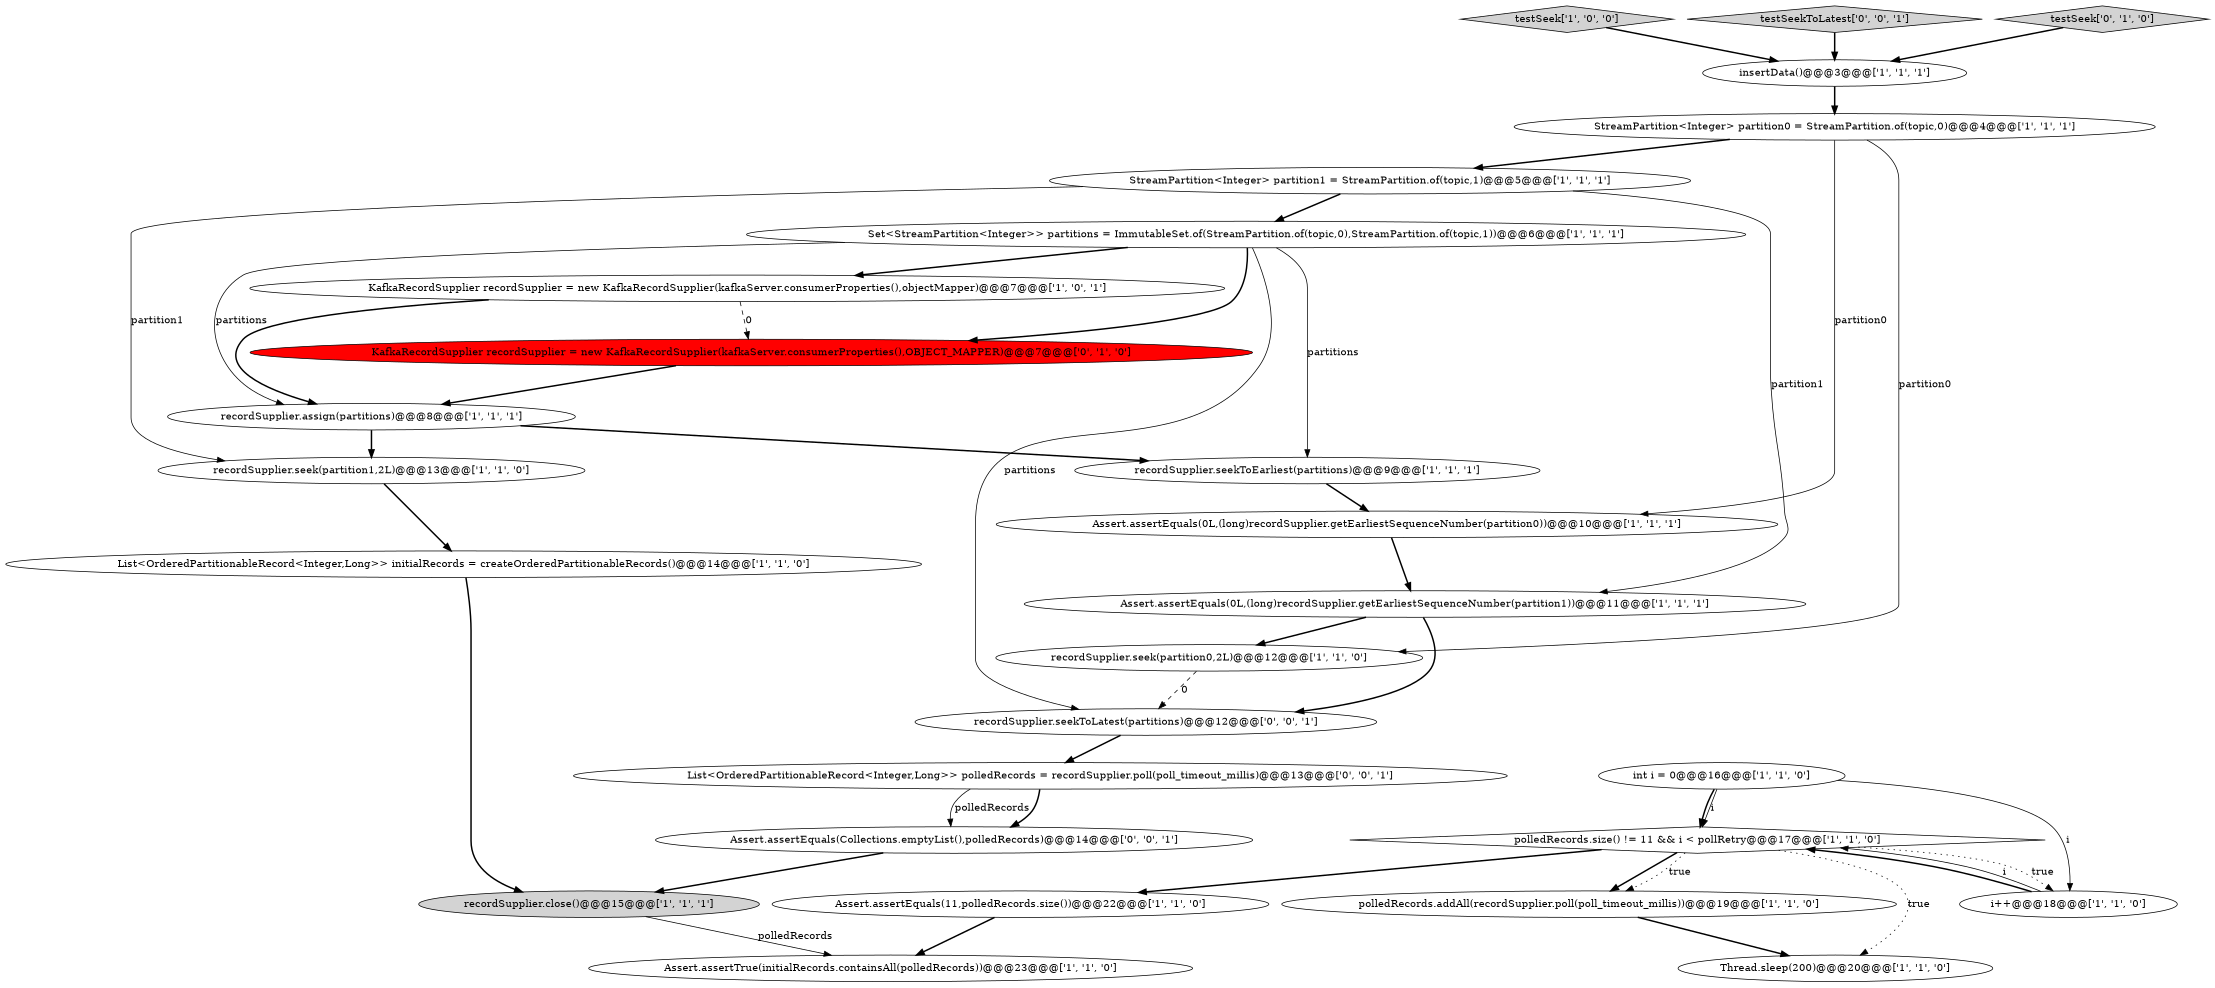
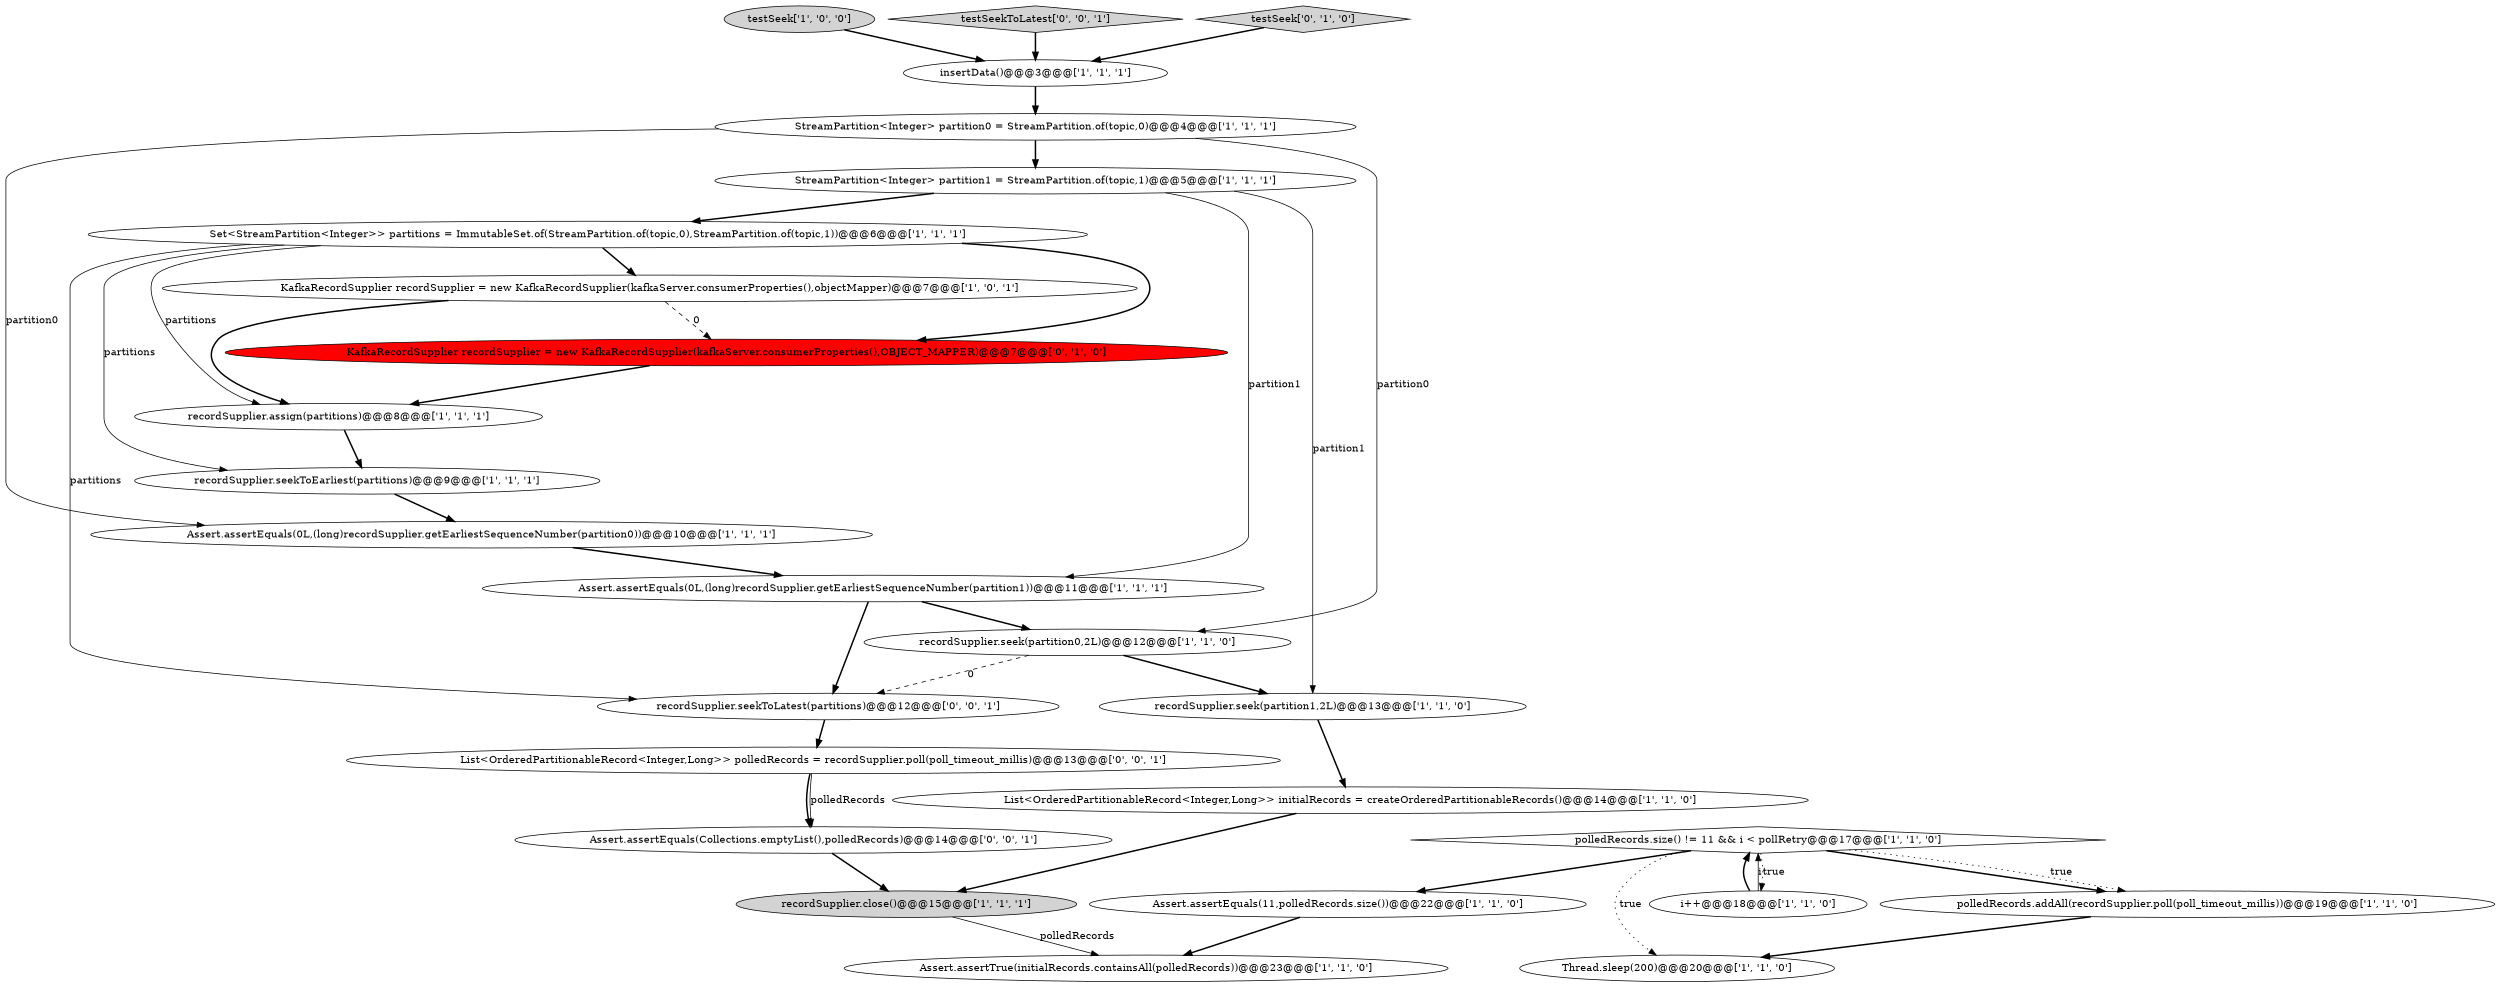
  digraph {
    node [fillcolor=white shape=ellipse style=filled]
    edge [style=bold]
    n1 [label="recordSupplier.seek(partition0,2L)@@@12@@@['1', '1', '0']"]
    n2 [label="recordSupplier.seekToLatest(partitions)@@@12@@@['0', '0', '1']"]
    n3 [label="recordSupplier.seek(partition1,2L)@@@13@@@['1', '1', '0']"]
    n4 [label="List<OrderedPartitionableRecord<Integer,Long>> polledRecords = recordSupplier.poll(poll_timeout_millis)@@@13@@@['0', '0', '1']"]
    n5 [label="List<OrderedPartitionableRecord<Integer,Long>> initialRecords = createOrderedPartitionableRecords()@@@14@@@['1', '1', '0']"]
    n6 [label="Assert.assertEquals(Collections.emptyList(),polledRecords)@@@14@@@['0', '0', '1']"]
    n7 [fillcolor=lightgray label="recordSupplier.close()@@@15@@@['1', '1', '1']"]
    n8 [label="Assert.assertTrue(initialRecords.containsAll(polledRecords))@@@23@@@['1', '1', '0']"]
    n9 [fillcolor=red label="KafkaRecordSupplier recordSupplier = new KafkaRecordSupplier(kafkaServer.consumerProperties(),OBJECT_MAPPER)@@@7@@@['0', '1', '0']"]
    n10 [label="recordSupplier.assign(partitions)@@@8@@@['1', '1', '1']"]
    n11 [label="recordSupplier.seekToEarliest(partitions)@@@9@@@['1', '1', '1']"]
    n12 [label="insertData()@@@3@@@['1', '1', '1']"]
    n13 [label="StreamPartition<Integer> partition0 = StreamPartition.of(topic,0)@@@4@@@['1', '1', '1']"]
    n14 [label="StreamPartition<Integer> partition1 = StreamPartition.of(topic,1)@@@5@@@['1', '1', '1']"]
    n15 [label="Assert.assertEquals(0L,(long)recordSupplier.getEarliestSequenceNumber(partition0))@@@10@@@['1', '1', '1']"]
-   n16 [fillcolor=lightgray label="testSeek['1', '0', '0']" shape=diamond]
+   n16 [fillcolor=lightgray label="testSeek['1', '0', '0']"]
    n17 [fillcolor=lightgray label="testSeekToLatest['0', '0', '1']" shape=diamond]
    n18 [label="Set<StreamPartition<Integer>> partitions = ImmutableSet.of(StreamPartition.of(topic,0),StreamPartition.of(topic,1))@@@6@@@['1', '1', '1']"]
    n19 [label="Assert.assertEquals(0L,(long)recordSupplier.getEarliestSequenceNumber(partition1))@@@11@@@['1', '1', '1']"]
    n20 [label="KafkaRecordSupplier recordSupplier = new KafkaRecordSupplier(kafkaServer.consumerProperties(),objectMapper)@@@7@@@['1', '0', '1']"]
    n21 [label="polledRecords.addAll(recordSupplier.poll(poll_timeout_millis))@@@19@@@['1', '1', '0']"]
    n22 [label="Thread.sleep(200)@@@20@@@['1', '1', '0']"]
    n23 [label="i++@@@18@@@['1', '1', '0']"]
    n24 [label="polledRecords.size() != 11 && i < pollRetry@@@17@@@['1', '1', '0']" shape=diamond]
    n25 [label="Assert.assertEquals(11,polledRecords.size())@@@22@@@['1', '1', '0']"]
    n26 [fillcolor=lightgray label="testSeek['0', '1', '0']" shape=diamond]
-   n27 [label="int i = 0@@@16@@@['1', '1', '0']"]
    n1 -> n2 [label=0 style=dashed]
-   n10 -> n3
+   n1 -> n3
    n2 -> n4
    n3 -> n5
    n4 -> n6 [label=polledRecords style=solid]
    n4 -> n6
    n5 -> n7
    n6 -> n7
    n7 -> n8 [label=polledRecords style=solid]
    n9 -> n10
    n10 -> n11
    n11 -> n15
    n12 -> n13
    n13 -> n1 [label=partition0 style=solid]
    n13 -> n14
    n13 -> n15 [label=partition0 style=solid]
    n14 -> n3 [label=partition1 style=solid]
    n14 -> n18
    n14 -> n19 [label=partition1 style=solid]
    n15 -> n19
    n16 -> n12
    n17 -> n12
    n18 -> n2 [label=partitions style=solid]
    n18 -> n9
    n18 -> n10 [label=partitions style=solid]
    n18 -> n11 [label=partitions style=solid]
    n18 -> n20
    n19 -> n1
    n19 -> n2
    n20 -> n9 [label=0 style=dashed]
    n20 -> n10
    n21 -> n22
    n23 -> n24
    n23 -> n24 [label=i style=solid]
    n24 -> n21
    n24 -> n21 [label=true style=dotted]
    n24 -> n22 [label=true style=dotted]
    n24 -> n23 [label=true style=dotted]
    n24 -> n25
    n25 -> n8
    n26 -> n12
-   n27 -> n23 [label=i style=solid]
-   n27 -> n24
-   n27 -> n24 [label=i style=solid]
  }
